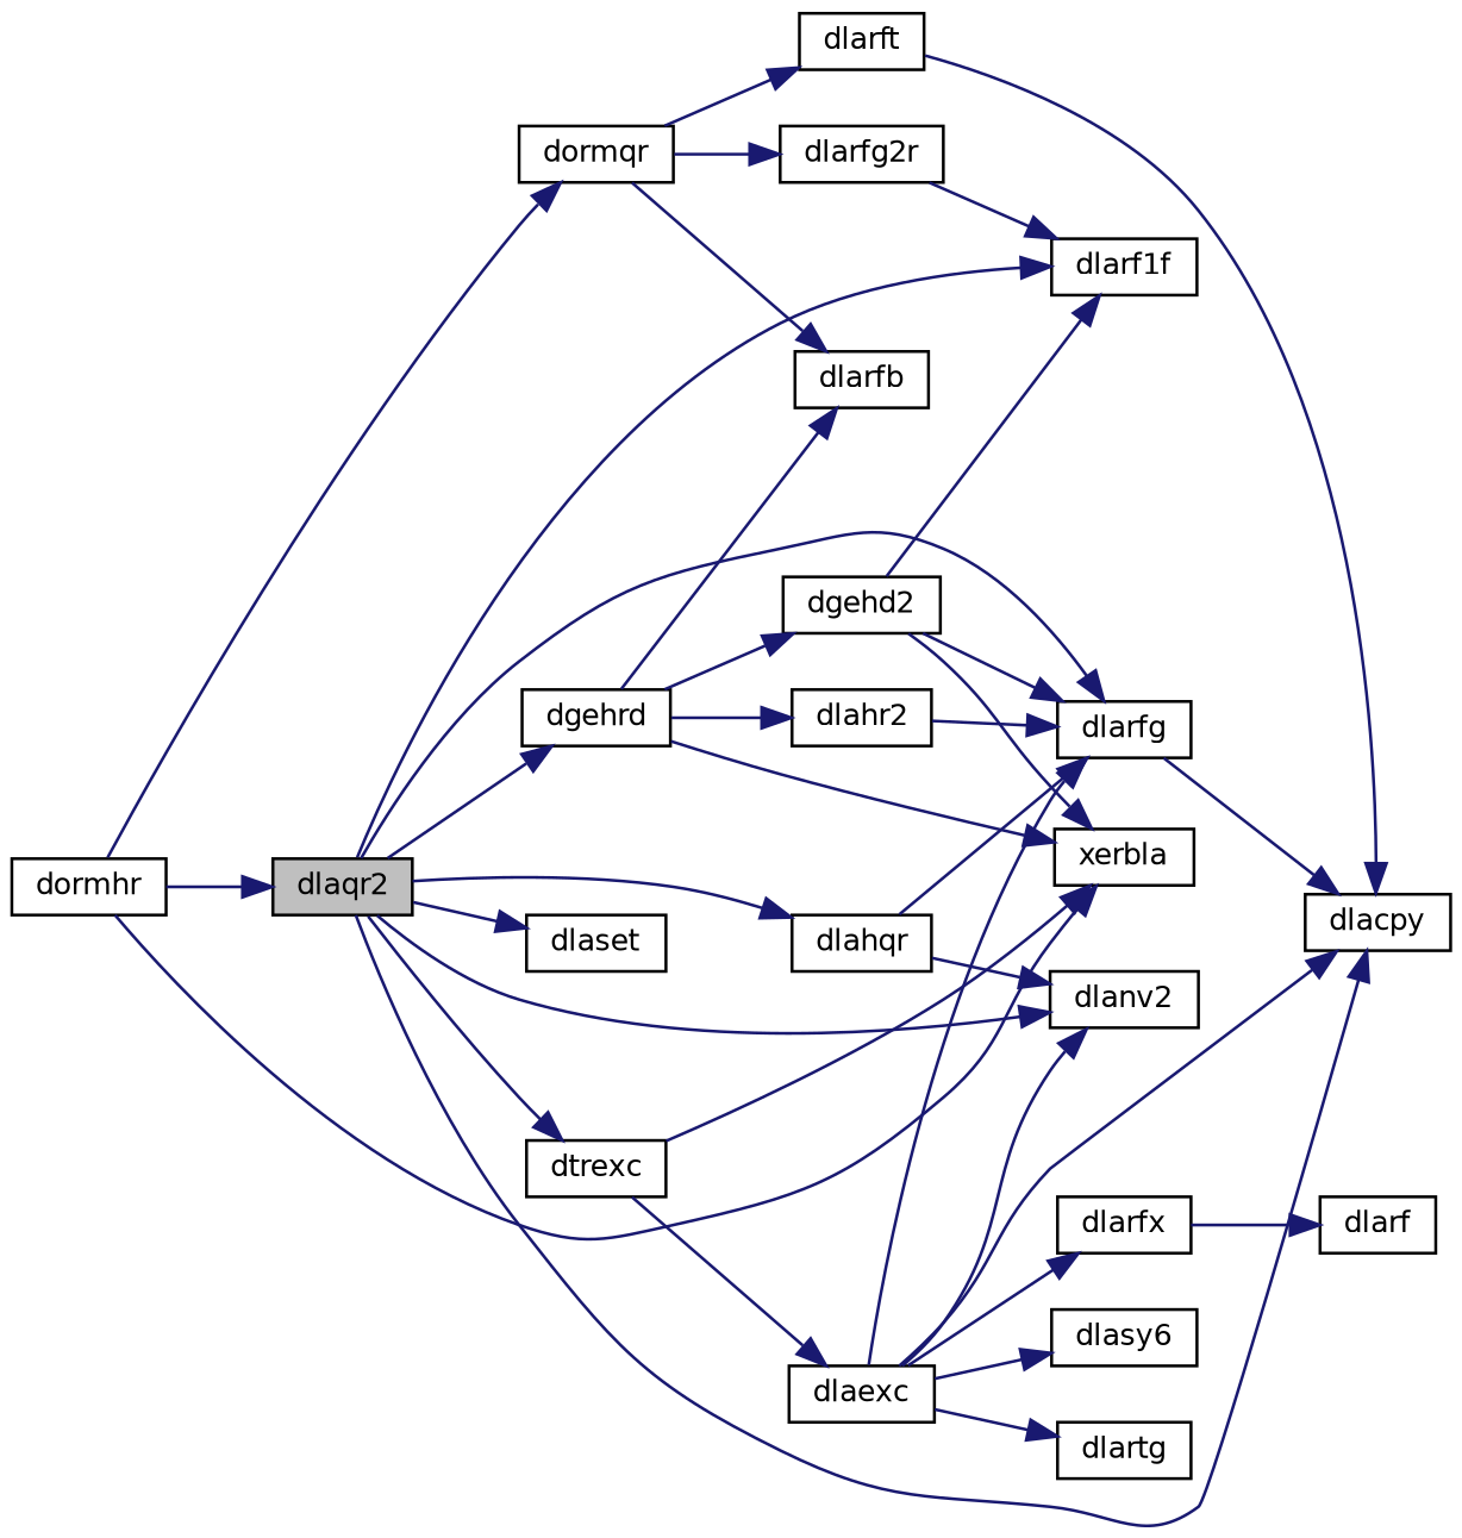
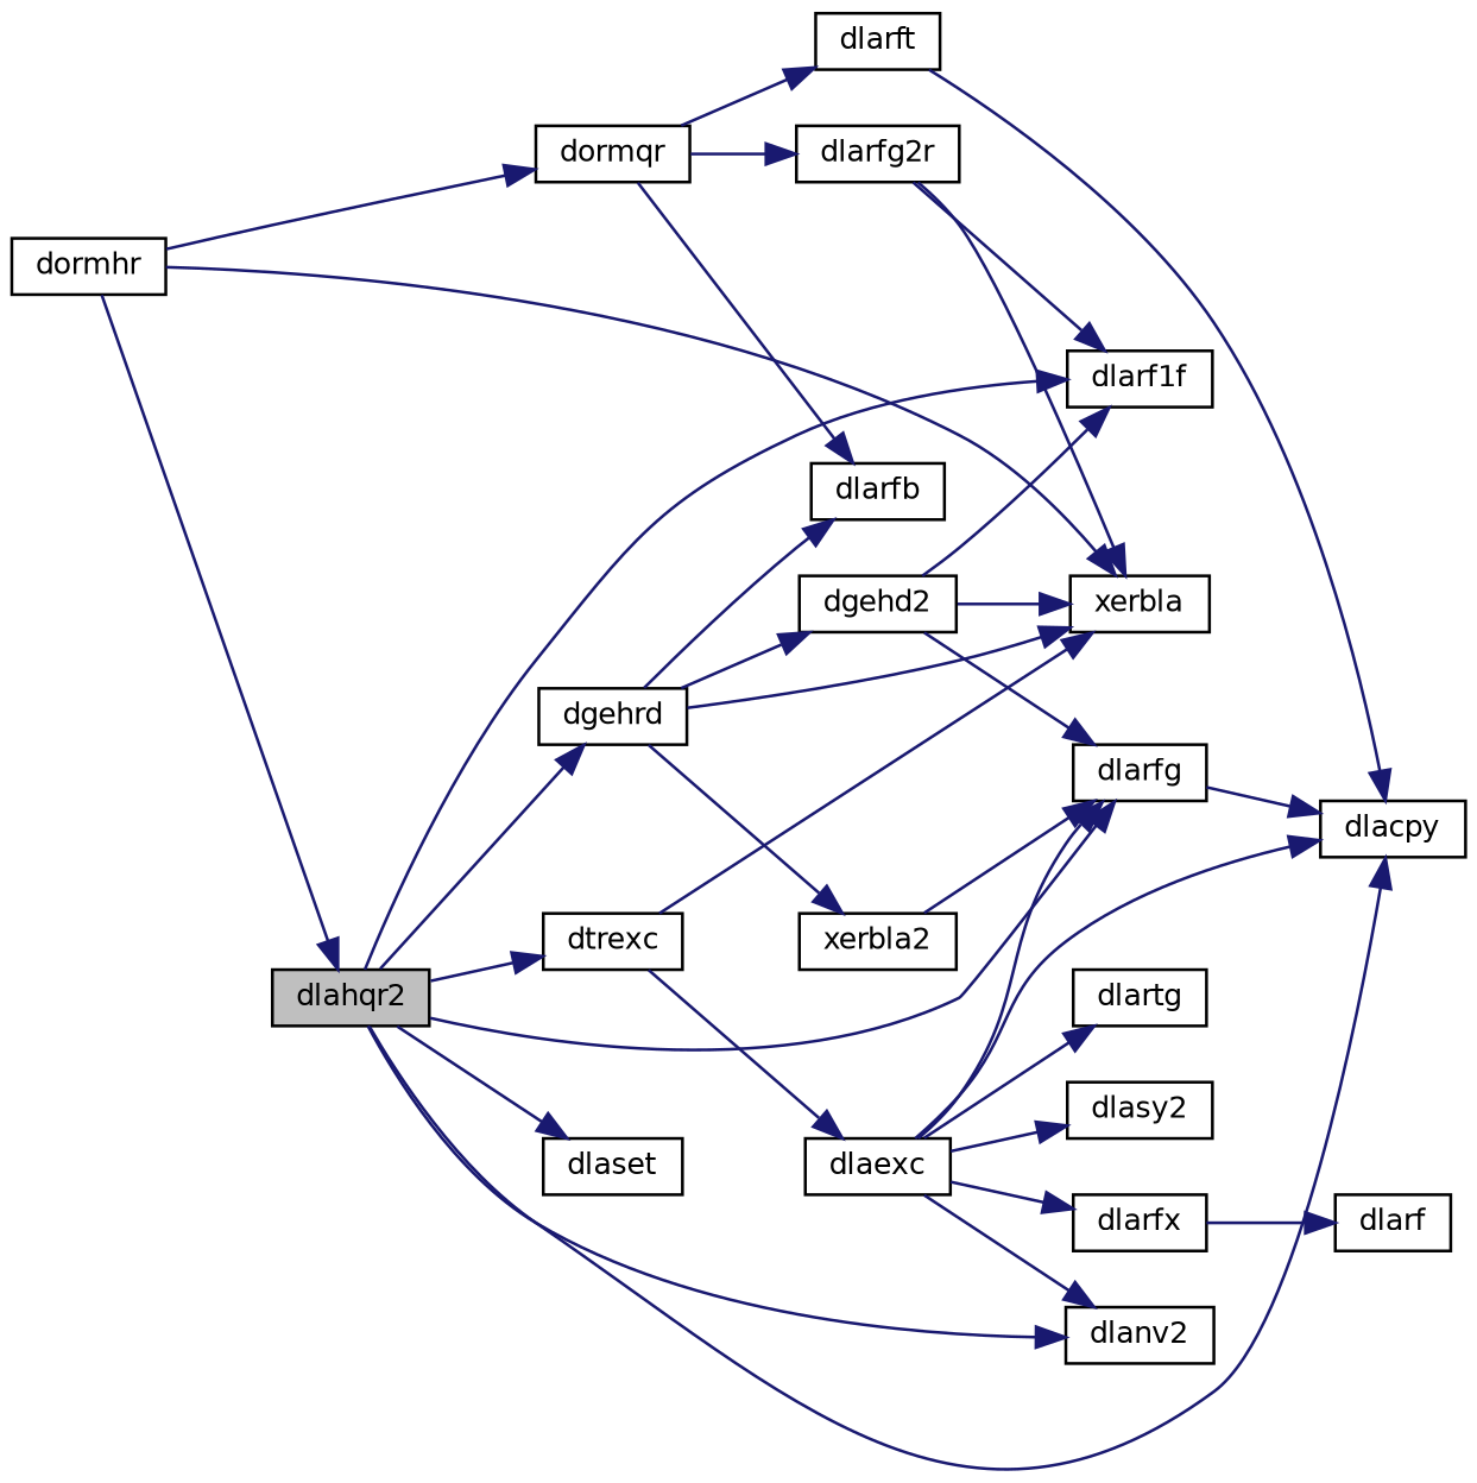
  digraph {
    fontname="DejaVu Sans"
    rankdir=LR
    node [color=black fillcolor=white fontname="DejaVu Sans" fontsize=10 shape=record style=filled]
    edge [color=midnightblue fontname="DejaVu Sans" fontsize=10 labelfontname=Helvetica labelfontsize=10 style=solid]
-   n1 [fillcolor=grey75 fontcolor=black height=0.2 label=dlaqr2 width=0.4]
+   n1 [fillcolor=grey75 fontcolor=black height=0.2 label=dlahqr2 width=0.4]
    n2 [height=0.2 label=dgehrd width=0.4]
    n3 [height=0.2 label=dlarf1f width=0.4]
    n4 [height=0.2 label=dlarfg width=0.4]
    n5 [height=0.2 label=dlacpy width=0.4]
-   n6 [height=0.2 label=dlahqr width=0.4]
    n7 [height=0.2 label=dlanv2 width=0.4]
    n8 [height=0.2 label=dlaset width=0.4]
    n9 [height=0.2 label=dtrexc width=0.4]
    n10 [height=0.2 label=dgehd2 width=0.4]
    n11 [height=0.2 label=xerbla width=0.4]
-   n12 [height=0.2 label=dlahr2 width=0.4]
+   n12 [height=0.2 label=xerbla2 width=0.4]
    n13 [height=0.2 label=dlarfb width=0.4]
    n14 [height=0.2 label=dormhr width=0.4]
    n15 [height=0.2 label=dormqr width=0.4]
    n16 [height=0.2 label=dlaexc width=0.4]
    n17 [height=0.2 label=dlarft width=0.4]
    n18 [height=0.2 label=dlarfg2r width=0.4]
    n19 [height=0.2 label=dlarfx width=0.4]
    n20 [height=0.2 label=dlartg width=0.4]
-   n21 [height=0.2 label=dlasy6 width=0.4]
+   n21 [height=0.2 label=dlasy2 width=0.4]
    n22 [height=0.2 label=dlarf width=0.4]
    n1 -> n2
    n1 -> n3
    n1 -> n4
    n1 -> n5
-   n1 -> n6
    n1 -> n7
    n1 -> n8
    n1 -> n9
    n2 -> n10
    n2 -> n11
    n2 -> n12
    n2 -> n13
    n4 -> n5
-   n6 -> n4
-   n6 -> n7
    n9 -> n11
    n9 -> n16
    n10 -> n3
    n10 -> n4
    n10 -> n11
    n12 -> n4
    n14 -> n1
    n14 -> n11
    n14 -> n15
    n15 -> n13
    n15 -> n17
    n15 -> n18
    n16 -> n4
    n16 -> n5
    n16 -> n7
    n16 -> n19
    n16 -> n20
    n16 -> n21
    n17 -> n5
    n18 -> n3
+   n18 -> n11
    n19 -> n22
  }
